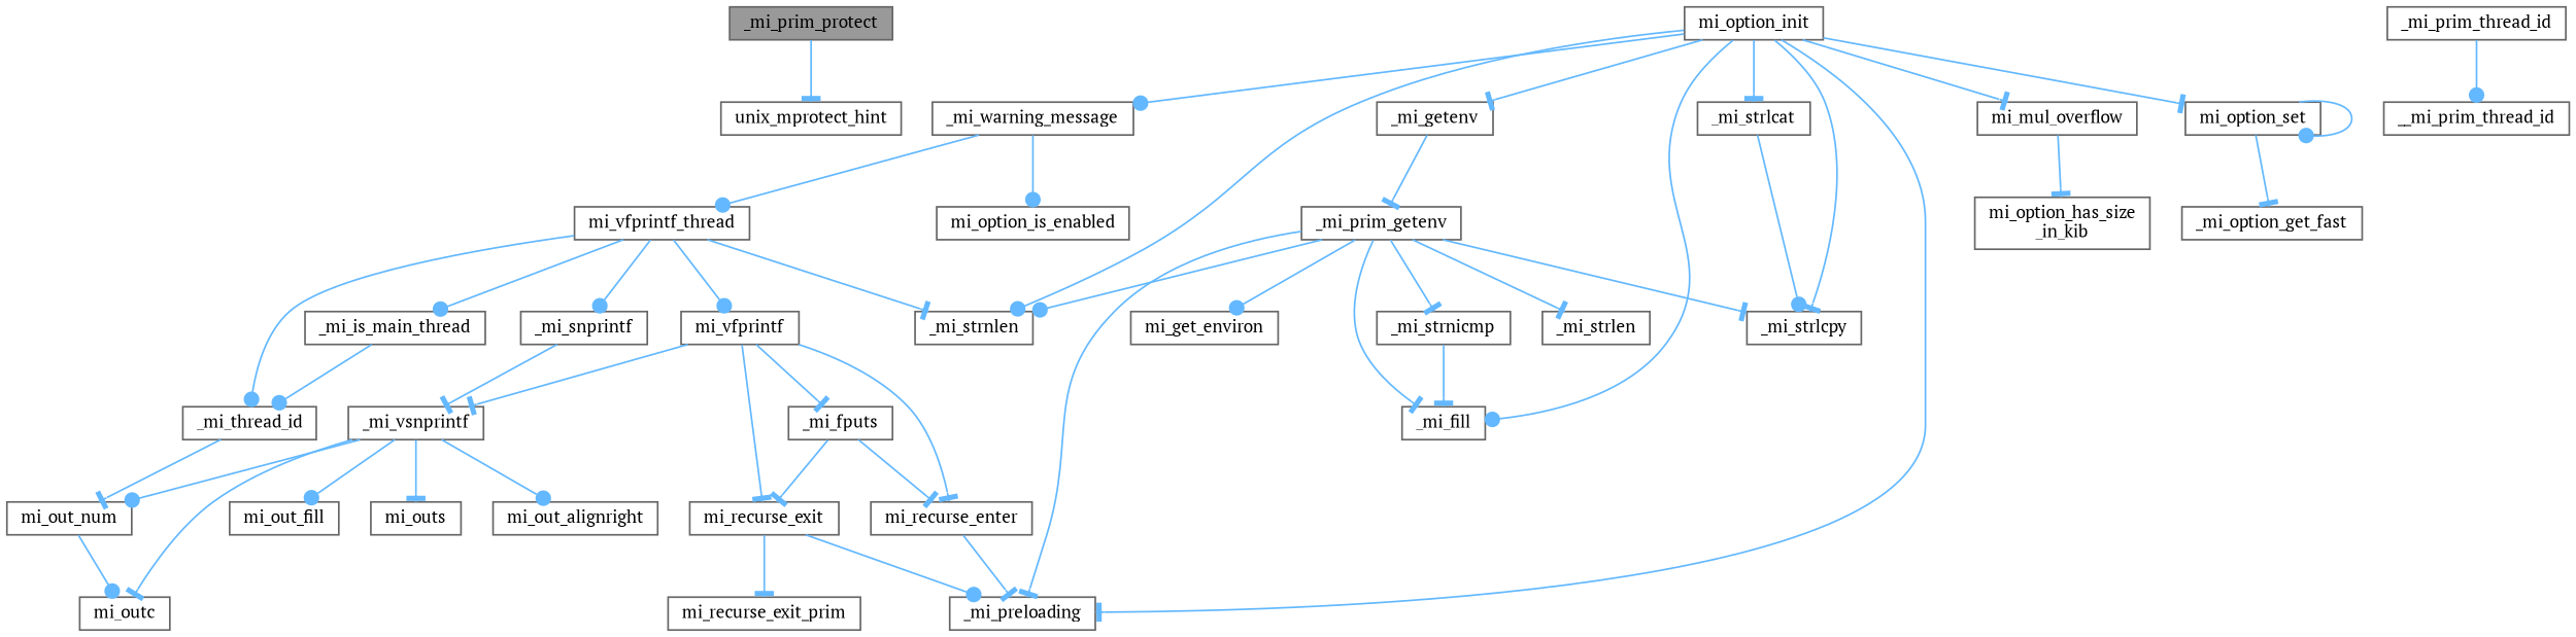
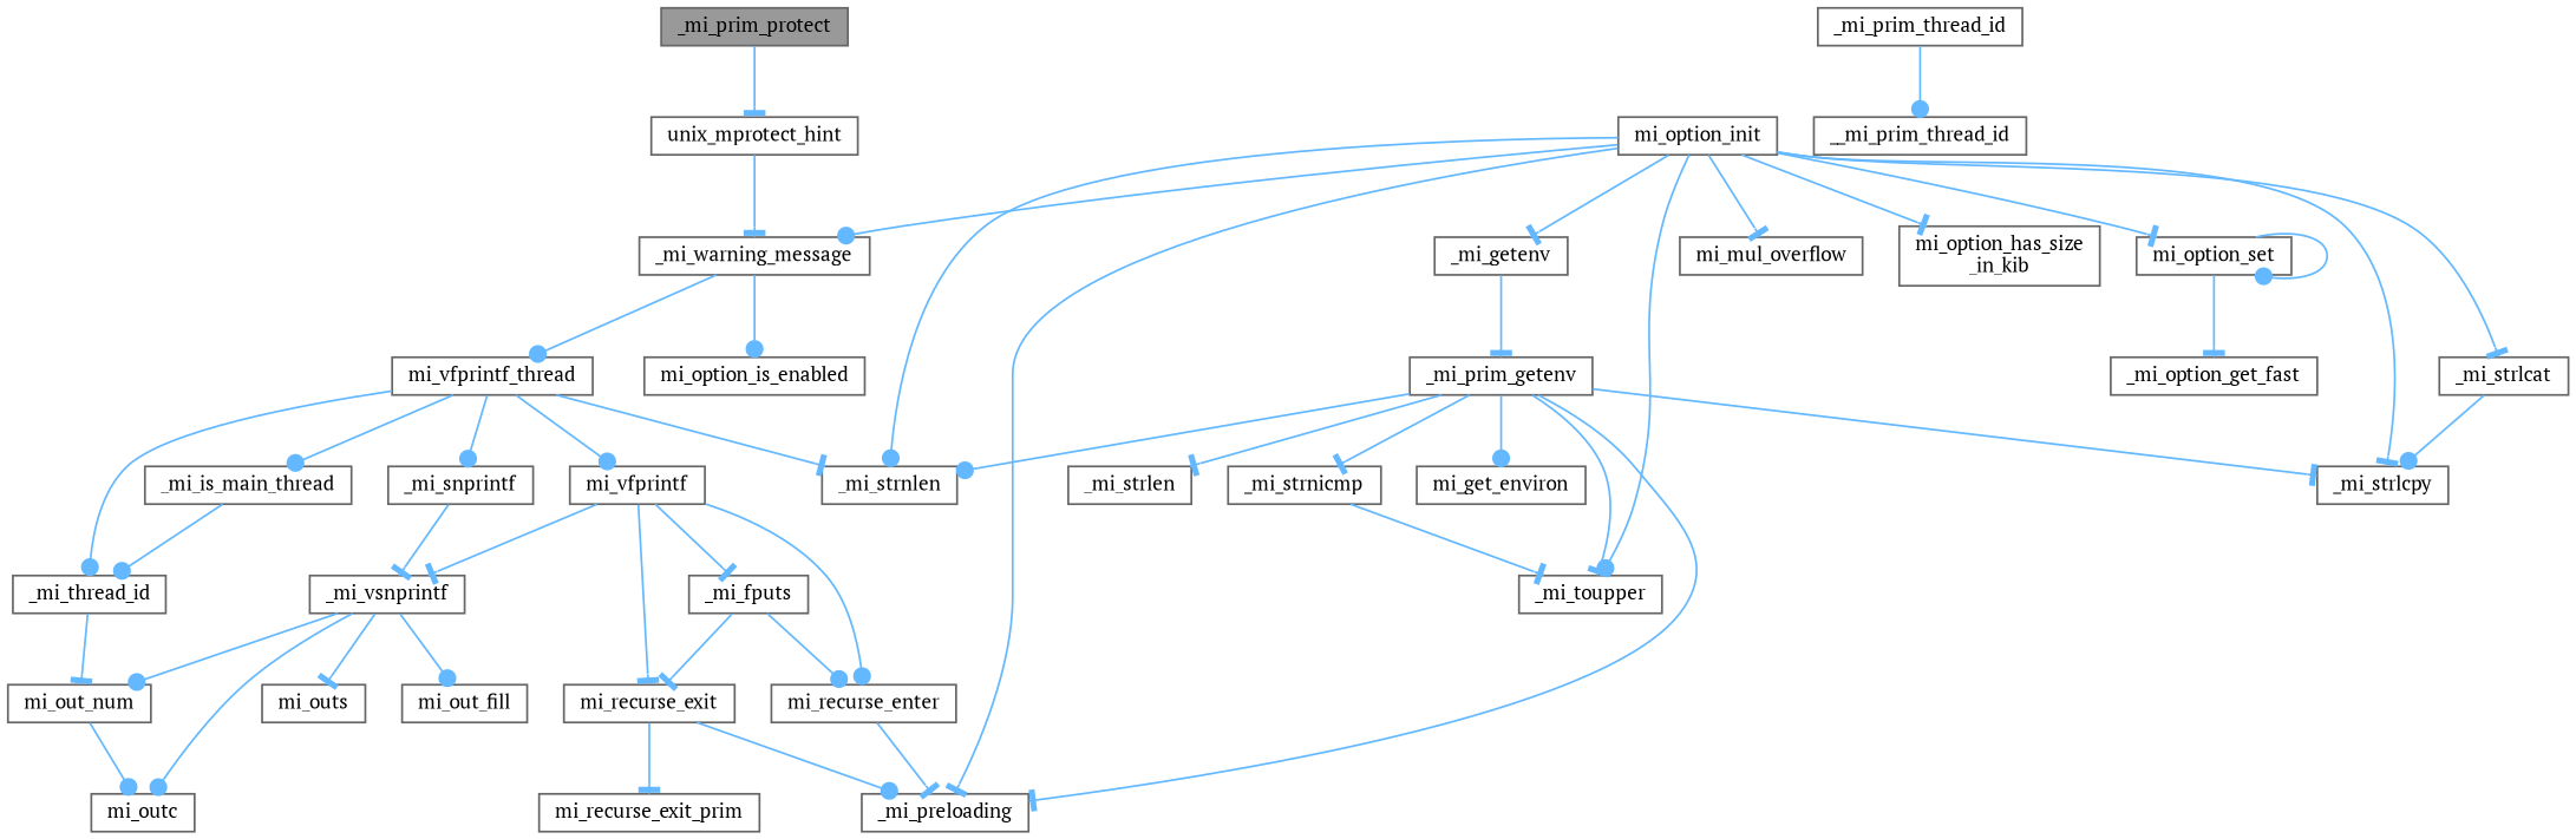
  digraph {
    fontname="PT Serif"
    rankdir=TB
    node [color=grey40 fillcolor=white fontname="PT Serif" fontsize=10 shape=box style=filled]
    edge [arrowhead=tee color=steelblue1 fontname="PT Serif" fontsize=10 labelfontname=Helvetica labelfontsize=10 style=solid]
    n1 [color=gray40 fillcolor=grey60 fontcolor=black height=0.2 label=_mi_prim_protect width=0.4]
    n2 [height=0.2 label=unix_mprotect_hint width=0.4]
    n3 [height=0.2 label=_mi_warning_message width=0.4]
    n4 [height=0.2 label=mi_option_is_enabled width=0.4]
    n5 [height=0.2 label=mi_vfprintf_thread width=0.4]
    n6 [height=0.2 label=_mi_strnlen width=0.4]
    n7 [height=0.2 label=_mi_is_main_thread width=0.4]
    n8 [height=0.2 label=_mi_thread_id width=0.4]
    n9 [height=0.2 label=_mi_snprintf width=0.4]
    n10 [height=0.2 label=mi_vfprintf width=0.4]
    n11 [height=0.2 label=mi_option_init width=0.4]
    n12 [height=0.2 label=_mi_getenv width=0.4]
    n13 [height=0.2 label=_mi_preloading width=0.4]
    n14 [height=0.2 label=_mi_strlcpy width=0.4]
-   n15 [height=0.2 label=_mi_fill width=0.4]
+   n15 [height=0.2 label=_mi_toupper width=0.4]
    n16 [height=0.2 label=_mi_strlcat width=0.4]
    n17 [height=0.2 label=mi_mul_overflow width=0.4]
    n18 [height=0.2 label="mi_option_has_size\l_in_kib" width=0.4]
    n19 [height=0.2 label=mi_option_set width=0.4]
    n20 [height=0.2 label=_mi_prim_getenv width=0.4]
    n21 [height=0.2 label=_mi_option_get_fast width=0.4]
    n22 [height=0.2 label=_mi_strlen width=0.4]
    n23 [height=0.2 label=_mi_strnicmp width=0.4]
    n24 [height=0.2 label=mi_get_environ width=0.4]
    n25 [height=0.2 label=mi_out_num width=0.4]
    n26 [height=0.2 label=_mi_vsnprintf width=0.4]
    n27 [height=0.2 label=_mi_fputs width=0.4]
    n28 [height=0.2 label=mi_recurse_enter width=0.4]
    n29 [height=0.2 label=mi_recurse_exit width=0.4]
    n30 [height=0.2 label=_mi_prim_thread_id width=0.4]
    n31 [height=0.2 label=__mi_prim_thread_id width=0.4]
-   n32 [height=0.2 label=mi_out_alignright width=0.4]
    n33 [height=0.2 label=mi_out_fill width=0.4]
    n34 [height=0.2 label=mi_outc width=0.4]
    n35 [height=0.2 label=mi_outs width=0.4]
    n36 [height=0.2 label=mi_recurse_exit_prim width=0.4]
    n1 -> n2
+   n2 -> n3
    n3 -> n4 [arrowhead=dot]
    n3 -> n5 [arrowhead=dot]
    n5 -> n6
    n5 -> n7 [arrowhead=dot]
    n5 -> n8 [arrowhead=dot]
    n5 -> n9 [arrowhead=dot]
    n5 -> n10 [arrowhead=dot]
    n7 -> n8 [arrowhead=dot]
    n8 -> n25
    n9 -> n26
    n10 -> n26
    n10 -> n27
-   n10 -> n28
+   n10 -> n28 [arrowhead=dot]
    n10 -> n29
    n11 -> n3 [arrowhead=dot]
    n11 -> n6 [arrowhead=dot]
    n11 -> n12
    n11 -> n13
    n11 -> n14
    n11 -> n15 [arrowhead=dot]
    n11 -> n16
    n11 -> n17
-   n17 -> n18
+   n11 -> n18
    n11 -> n19
    n12 -> n20
    n16 -> n14 [arrowhead=dot]
    n19 -> n19 [arrowhead=dot]
    n19 -> n21
    n20 -> n6 [arrowhead=dot]
    n20 -> n13
    n20 -> n14
    n20 -> n15
    n20 -> n22
    n20 -> n23
    n20 -> n24 [arrowhead=dot]
    n23 -> n15
    n25 -> n34 [arrowhead=dot]
    n26 -> n25 [arrowhead=dot]
-   n26 -> n32 [arrowhead=dot]
    n26 -> n33 [arrowhead=dot]
-   n26 -> n34
+   n26 -> n34 [arrowhead=dot]
    n26 -> n35
-   n27 -> n28
+   n27 -> n28 [arrowhead=dot]
    n27 -> n29
    n28 -> n13
    n29 -> n13 [arrowhead=dot]
    n29 -> n36
    n30 -> n31 [arrowhead=dot]
  }
